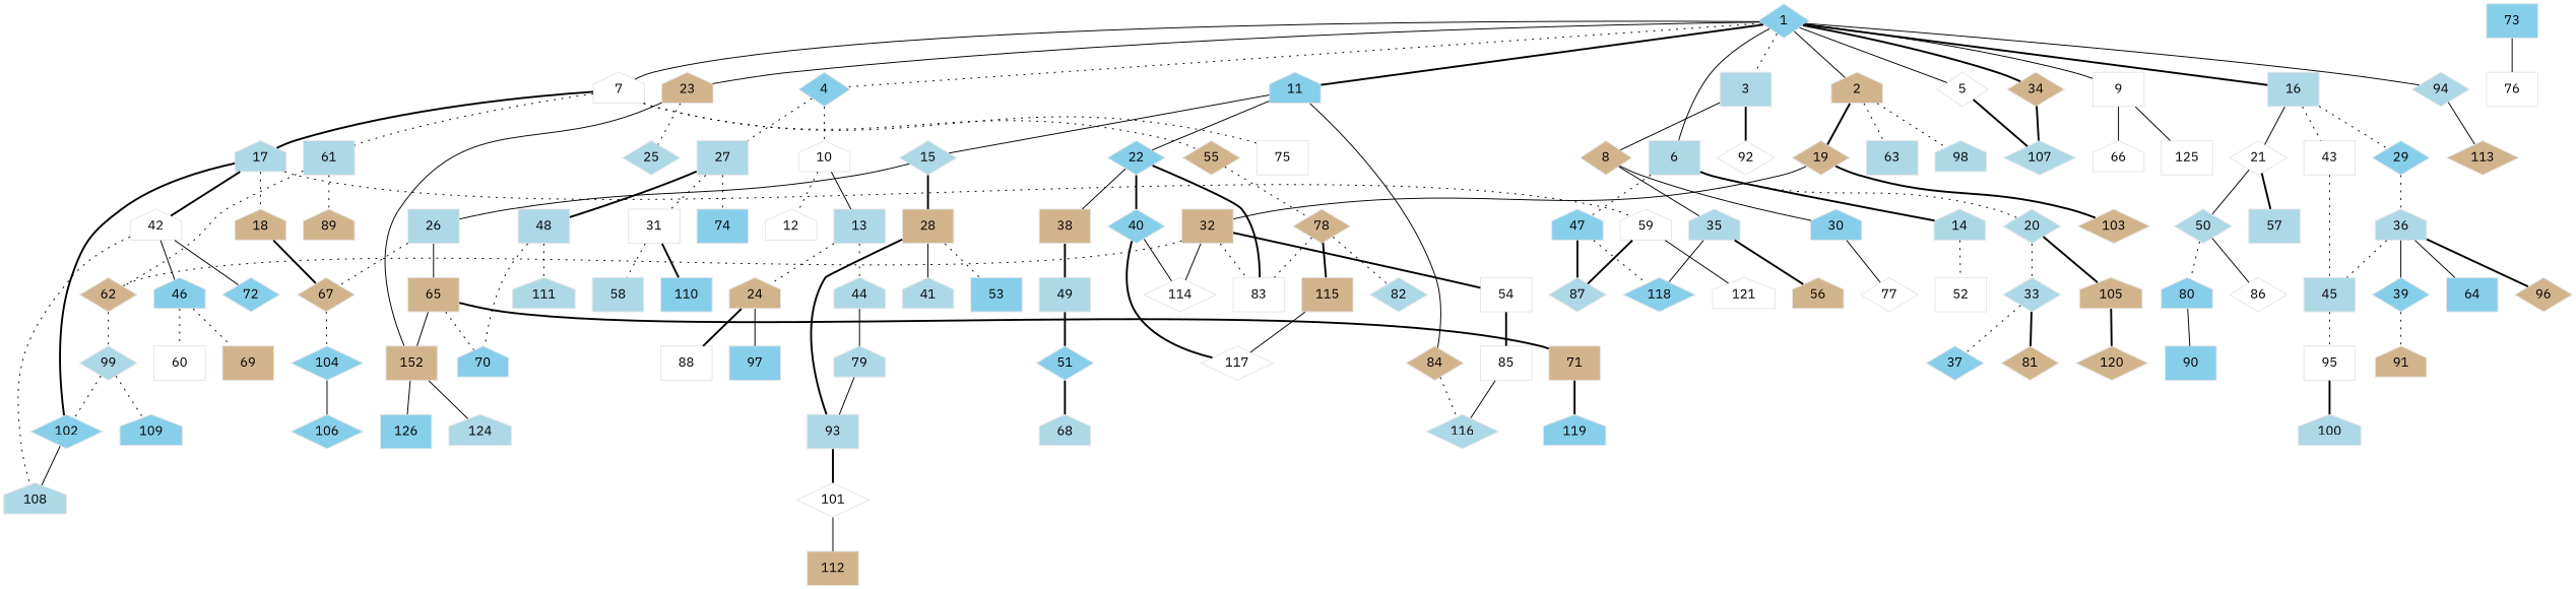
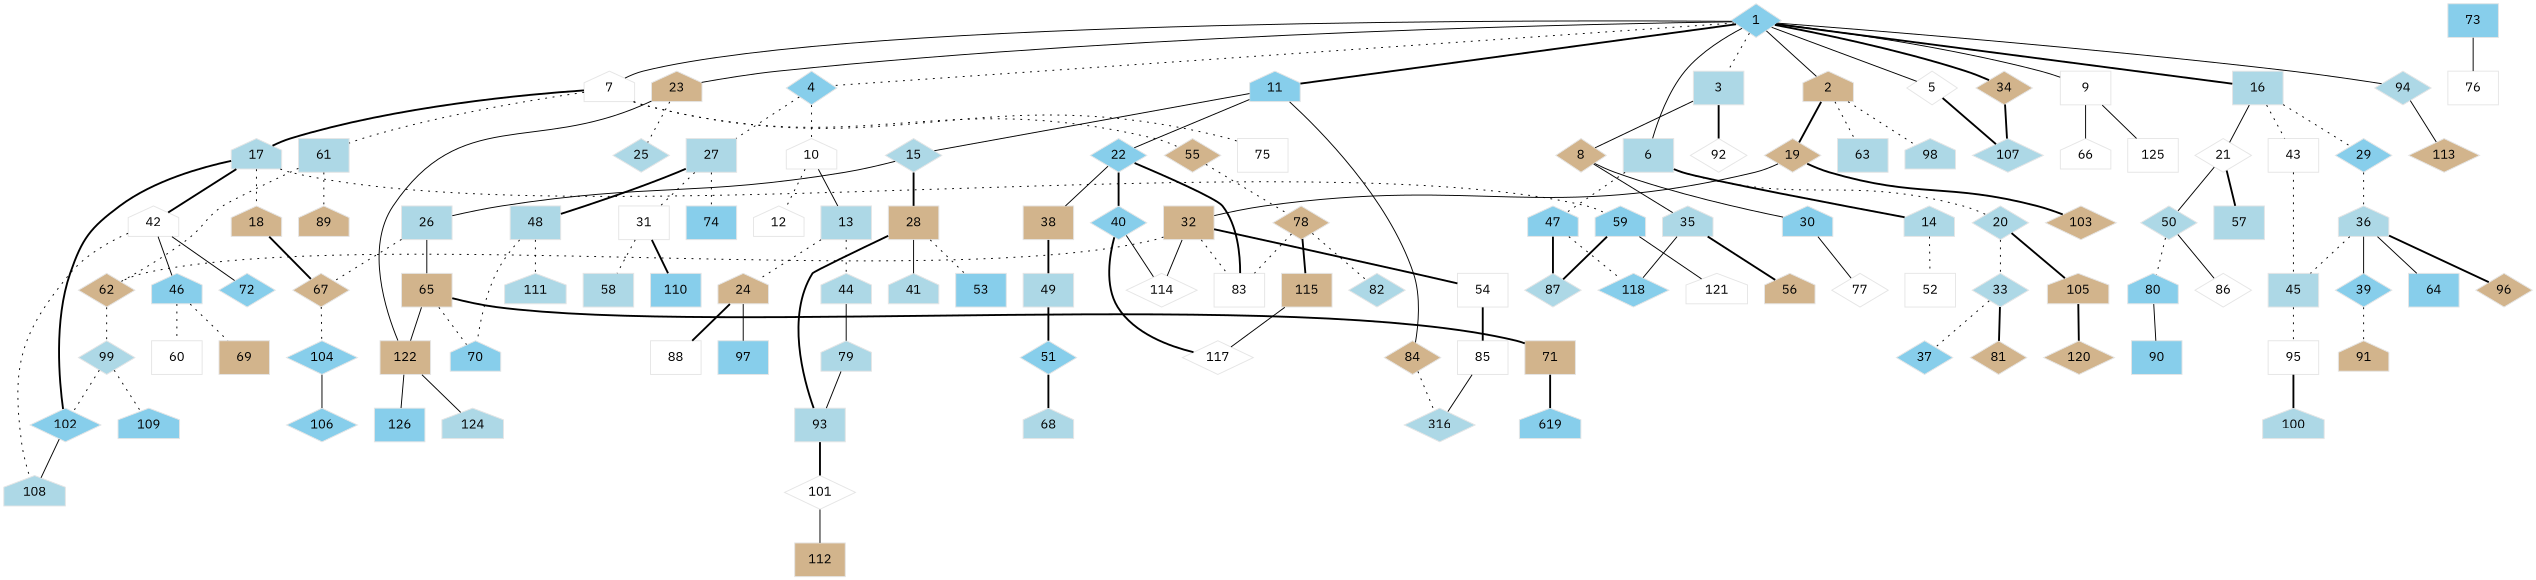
  graph {
    fontname="IBM Plex Sans"
    node [color=gray90 fillcolor=lightblue fontname="IBM Plex Sans" shape=diamond style=filled]
    edge [fontname="IBM Plex Sans" style=dotted]
    1 [fillcolor=skyblue]
    2 [fillcolor=tan shape=house]
    3 [shape=box]
    4 [fillcolor=skyblue]
    5 [fillcolor=white]
    6 [shape=box]
    7 [fillcolor=white shape=house]
    9 [fillcolor=white shape=box]
    11 [fillcolor=skyblue shape=house]
    16 [shape=box]
    23 [fillcolor=tan shape=house]
    34 [fillcolor=tan]
    94
    19 [fillcolor=tan]
    63 [shape=box]
    98 [shape=house]
    8 [fillcolor=tan]
    92 [fillcolor=white]
    10 [fillcolor=white shape=house]
    27 [shape=box]
    107
    14 [shape=house]
    20
    47 [fillcolor=skyblue shape=house]
    17 [shape=house]
    55 [fillcolor=tan]
    61 [shape=box]
    75 [fillcolor=white shape=box]
    66 [fillcolor=white shape=house]
    125 [fillcolor=white shape=box]
    15
    22 [fillcolor=skyblue]
    84 [fillcolor=tan]
    21 [fillcolor=white]
    29 [fillcolor=skyblue]
    43 [fillcolor=white shape=box]
    25
-   122 [fillcolor=tan shape=box label=152]
+   122 [fillcolor=tan shape=box]
    113 [fillcolor=tan]
    32 [fillcolor=tan shape=box]
    103 [fillcolor=tan]
    30 [fillcolor=skyblue shape=house]
    35 [shape=house]
    12 [fillcolor=white shape=house]
    13 [shape=box]
    31 [fillcolor=white shape=box]
    48 [shape=box]
    74 [fillcolor=skyblue shape=box]
    52 [fillcolor=white shape=box]
    33
    105 [fillcolor=tan shape=house]
    118 [fillcolor=skyblue]
    87
    18 [fillcolor=tan shape=house]
    42 [fillcolor=white shape=house]
-   59 [fillcolor=white shape=house]
+   59 [fillcolor=skyblue shape=house]
    102 [fillcolor=skyblue]
    78 [fillcolor=tan]
    62 [fillcolor=tan]
    89 [fillcolor=tan shape=house]
    77 [fillcolor=white]
    56 [fillcolor=tan shape=house]
    24 [fillcolor=tan shape=house]
    44 [shape=house]
    26 [shape=box]
    28 [fillcolor=tan shape=box]
    38 [fillcolor=tan shape=box]
    40 [fillcolor=skyblue]
    83 [fillcolor=white shape=box]
-   116
+   116 [label=316]
    88 [fillcolor=white shape=box]
    97 [fillcolor=skyblue shape=box]
    79 [shape=house]
    67 [fillcolor=tan]
    65 [fillcolor=tan shape=box]
    41 [shape=house]
    53 [fillcolor=skyblue shape=box]
    93 [shape=box]
    50
    57 [shape=box]
    36 [shape=house]
    45 [shape=box]
    46 [fillcolor=skyblue shape=house]
    72 [fillcolor=skyblue]
    108 [shape=house]
    121 [fillcolor=white shape=house]
    104 [fillcolor=skyblue]
    54 [fillcolor=white shape=box]
    114 [fillcolor=white]
    37 [fillcolor=skyblue]
    81 [fillcolor=tan]
    120 [fillcolor=tan]
    80 [fillcolor=skyblue shape=house]
    86 [fillcolor=white]
    49 [shape=box]
    117 [fillcolor=white]
    n97 [fillcolor=skyblue label=126 shape=box]
    124 [shape=house]
    70 [fillcolor=skyblue shape=house]
    71 [fillcolor=tan shape=box]
    58 [shape=box]
    110 [fillcolor=skyblue shape=box]
    111 [shape=house]
    101 [fillcolor=white]
    39 [fillcolor=skyblue]
    64 [fillcolor=skyblue shape=box]
    96 [fillcolor=tan]
    85 [fillcolor=white shape=box]
    99
    91 [fillcolor=tan shape=house]
    95 [fillcolor=white shape=box]
    51 [fillcolor=skyblue]
    60 [fillcolor=white shape=box]
    69 [fillcolor=tan shape=box]
    100 [shape=house]
    68 [shape=house]
    90 [fillcolor=skyblue shape=box]
    82
    115 [fillcolor=tan shape=box]
    73 [fillcolor=skyblue shape=box]
    76 [fillcolor=white shape=box]
    109 [fillcolor=skyblue shape=house]
-   119 [fillcolor=skyblue shape=house]
+   119 [fillcolor=skyblue shape=house label=619]
    106 [fillcolor=skyblue]
    112 [fillcolor=tan shape=box]
    1 -- 2 [style=solid]
    1 -- 3
    1 -- 4
    1 -- 5 [style=solid]
    1 -- 6 [style=solid]
    1 -- 7 [style=solid]
    1 -- 9 [style=solid]
    1 -- 11 [style=bold]
    1 -- 16 [style=bold]
    1 -- 23 [style=solid]
    1 -- 34 [style=bold]
    1 -- 94 [style=solid]
    2 -- 19 [style=bold]
    2 -- 63
    2 -- 98
    3 -- 8 [style=solid]
    3 -- 92 [style=bold]
    4 -- 10
    4 -- 27
    5 -- 107 [style=bold]
    6 -- 14 [style=bold]
    6 -- 20
    6 -- 47
    7 -- 17 [style=bold]
    7 -- 55
    7 -- 61
    7 -- 75
    9 -- 66 [style=solid]
    9 -- 125 [style=solid]
    11 -- 15 [style=solid]
    11 -- 22 [style=solid]
    11 -- 84 [style=solid]
    16 -- 21 [style=solid]
    16 -- 29
    16 -- 43
    23 -- 25
    23 -- 122 [style=solid]
    34 -- 107 [style=bold]
    94 -- 113 [style=solid]
    19 -- 32 [style=solid]
    19 -- 103 [style=bold]
    8 -- 30 [style=solid]
    8 -- 35 [style=solid]
    10 -- 12
    10 -- 13 [style=solid]
    27 -- 31
    27 -- 48 [style=bold]
    27 -- 74
    14 -- 52
    20 -- 33
    20 -- 105 [style=bold]
    47 -- 118
    47 -- 87 [style=bold]
    17 -- 18
    17 -- 42 [style=bold]
    17 -- 59
    17 -- 102 [style=bold]
    55 -- 78
    61 -- 62
    61 -- 89
    15 -- 26 [style=solid]
    15 -- 28 [style=bold]
    22 -- 38 [style=solid]
    22 -- 40 [style=bold]
    22 -- 83 [style=bold]
    84 -- 116
    21 -- 50 [style=solid]
    21 -- 57 [style=bold]
    29 -- 36
    43 -- 45
    122 -- n97 [style=solid]
    122 -- 124 [style=solid]
    32 -- 62
    32 -- 83
    32 -- 54 [style=bold]
    32 -- 114 [style=solid]
    30 -- 77 [style=solid]
    35 -- 118 [style=solid]
    35 -- 56 [style=bold]
    13 -- 24
    13 -- 44
    31 -- 58
    31 -- 110 [style=bold]
    48 -- 70
    48 -- 111
    33 -- 37
    33 -- 81 [style=bold]
    105 -- 120 [style=bold]
    18 -- 67 [style=bold]
    42 -- 46 [style=solid]
    42 -- 72 [style=solid]
    42 -- 108
    59 -- 87 [style=bold]
    59 -- 121 [style=solid]
    102 -- 108 [style=solid]
    78 -- 83
    78 -- 82
    78 -- 115 [style=bold]
    62 -- 99
    24 -- 88 [style=bold]
    24 -- 97 [style=solid]
    44 -- 79 [style=solid]
    26 -- 67
    26 -- 65 [style=solid]
    28 -- 41 [style=solid]
    28 -- 53
    28 -- 93 [style=bold]
    38 -- 49 [style=bold]
    40 -- 114 [style=solid]
    40 -- 117 [style=bold]
    79 -- 93 [style=solid]
    67 -- 104
    65 -- 122 [style=solid]
    65 -- 70
    65 -- 71 [style=bold]
    93 -- 101 [style=bold]
    50 -- 80
    50 -- 86 [style=solid]
    36 -- 45
    36 -- 39 [style=solid]
    36 -- 64 [style=solid]
    36 -- 96 [style=bold]
    45 -- 95
    46 -- 60
    46 -- 69
    104 -- 106 [style=solid]
    54 -- 85 [style=bold]
    80 -- 90 [style=solid]
    49 -- 51 [style=bold]
    71 -- 119 [style=bold]
    101 -- 112 [style=solid]
    39 -- 91
    85 -- 116 [style=solid]
    99 -- 102
    99 -- 109
    95 -- 100 [style=bold]
    51 -- 68 [style=bold]
    115 -- 117 [style=solid]
    73 -- 76 [style=solid]
  }
